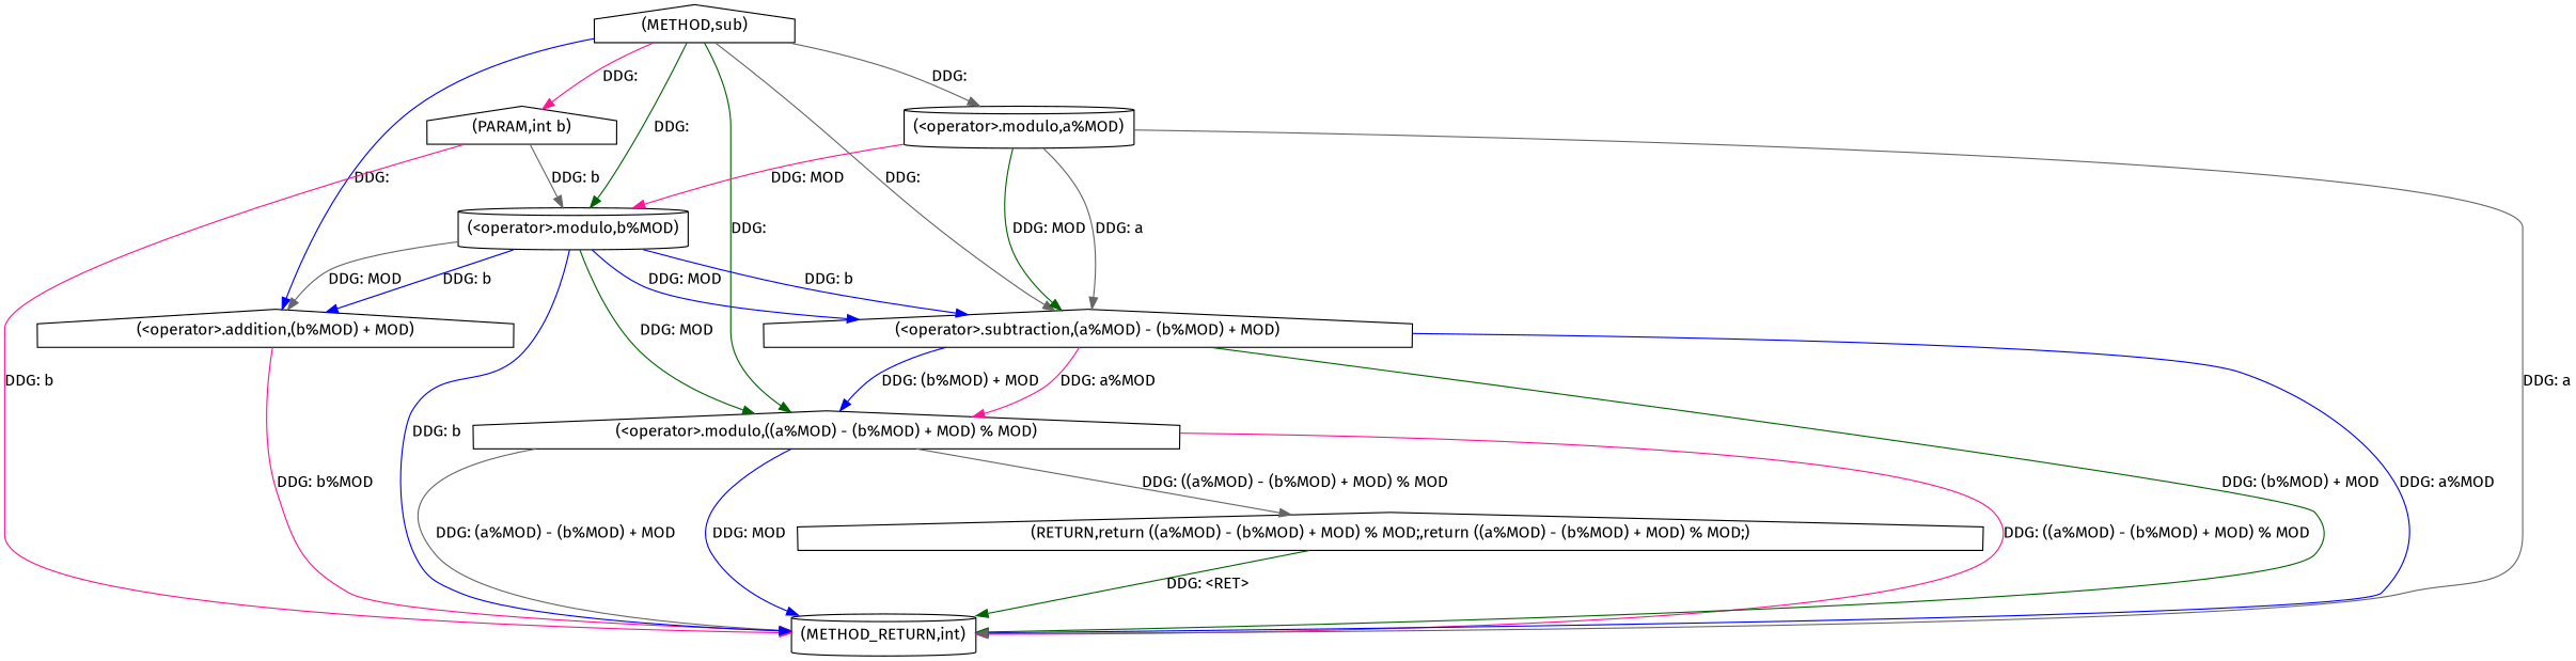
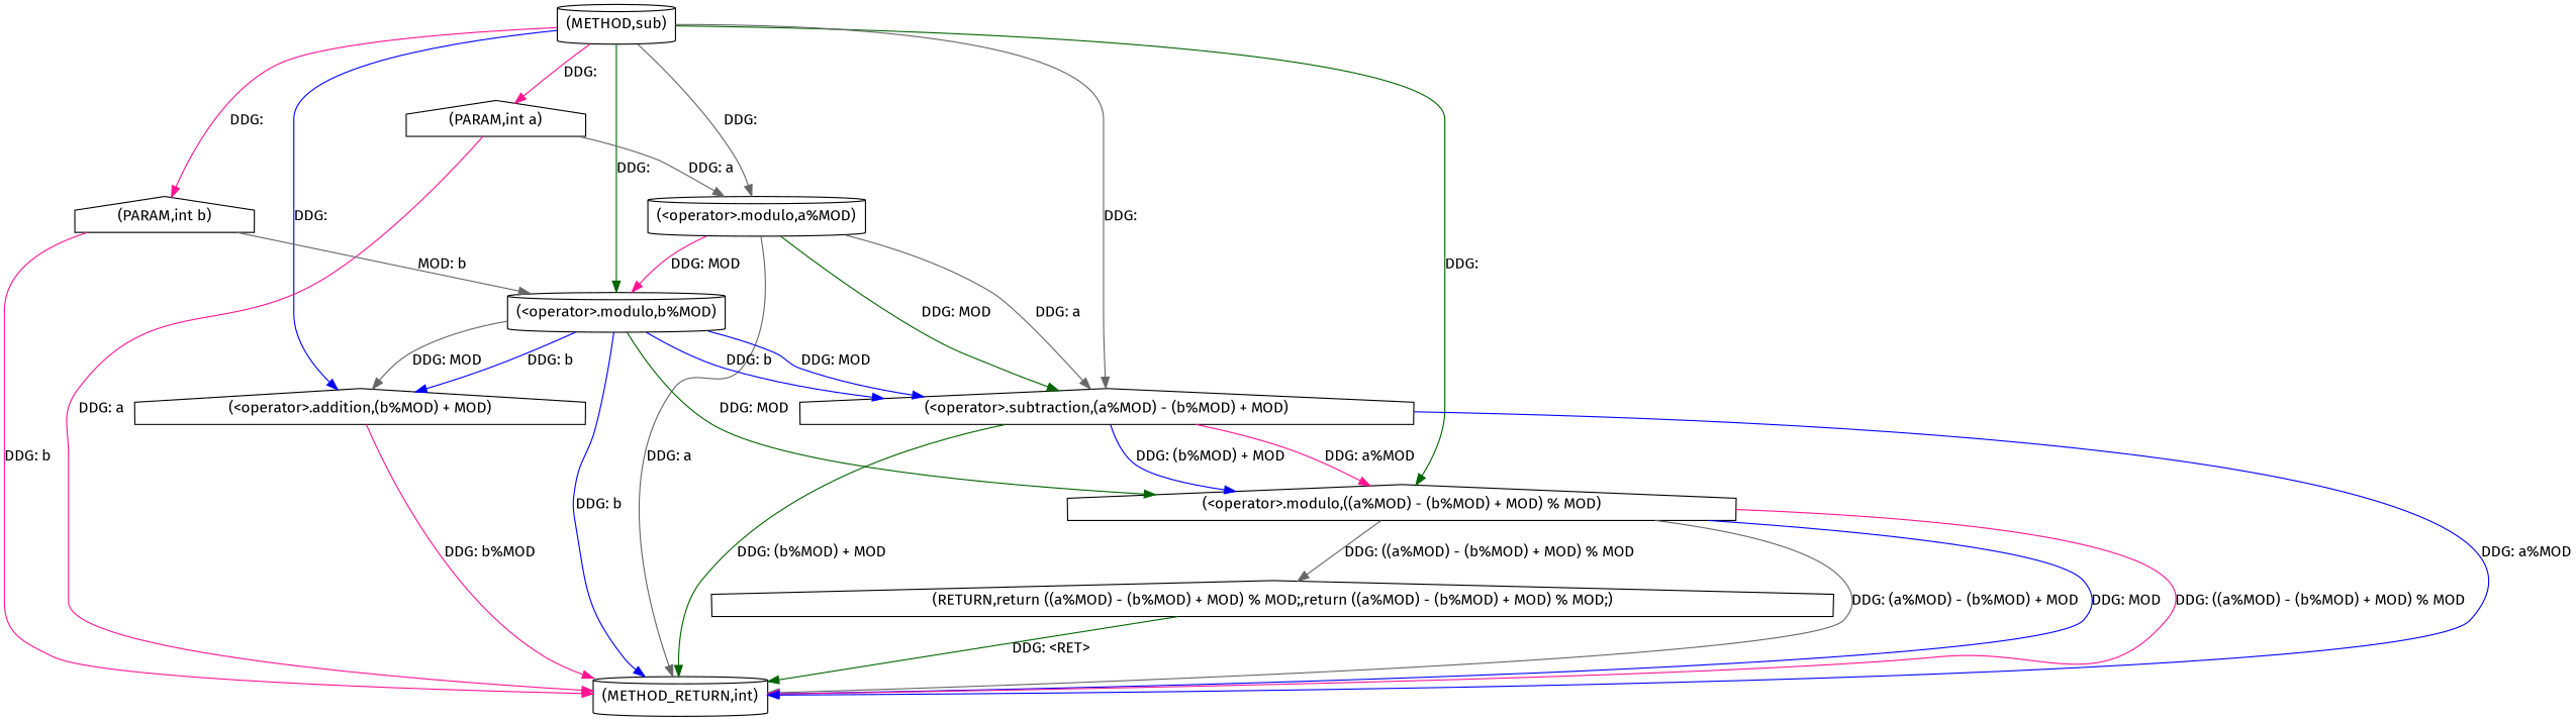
  digraph {
    fontname="Fira Sans"
    node [fontname="Fira Sans" shape=house]
    edge [color=gray40 fontname="Fira Sans"]
-   n1 [label="(METHOD,sub)"]
+   n1 [label="(METHOD,sub)" shape=cylinder]
+   n2 [label="(PARAM,int a)"]
    n3 [label="(PARAM,int b)"]
    n4 [label="(<operator>.modulo,((a%MOD) - (b%MOD) + MOD) % MOD)"]
    n5 [label="(<operator>.subtraction,(a%MOD) - (b%MOD) + MOD)"]
    n6 [label="(<operator>.modulo,a%MOD)" shape=cylinder]
    n7 [label="(<operator>.addition,(b%MOD) + MOD)"]
    n8 [label="(<operator>.modulo,b%MOD)" shape=cylinder]
    n9 [label="(METHOD_RETURN,int)" shape=cylinder]
    n10 [label="(RETURN,return ((a%MOD) - (b%MOD) + MOD) % MOD;,return ((a%MOD) - (b%MOD) + MOD) % MOD;)"]
+   n1 -> n2 [color=deeppink label="DDG: "]
    n1 -> n3 [color=deeppink label="DDG: "]
    n1 -> n4 [color=darkgreen label="DDG: "]
    n1 -> n5 [label="DDG: "]
    n1 -> n6 [label="DDG: "]
    n1 -> n7 [color=blue label="DDG: "]
    n1 -> n8 [color=darkgreen label="DDG: "]
-   n3 -> n8 [label="DDG: b"]
+   n2 -> n6 [label="DDG: a"]
+   n2 -> n9 [color=deeppink label="DDG: a"]
+   n3 -> n8 [label="MOD: b"]
    n3 -> n9 [color=deeppink label="DDG: b"]
    n4 -> n9 [label="DDG: (a%MOD) - (b%MOD) + MOD"]
    n4 -> n9 [color=blue label="DDG: MOD"]
    n4 -> n9 [color=deeppink label="DDG: ((a%MOD) - (b%MOD) + MOD) % MOD"]
    n4 -> n10 [label="DDG: ((a%MOD) - (b%MOD) + MOD) % MOD"]
    n5 -> n4 [color=blue label="DDG: (b%MOD) + MOD"]
    n5 -> n4 [color=deeppink label="DDG: a%MOD"]
    n5 -> n9 [color=blue label="DDG: a%MOD"]
    n5 -> n9 [color=darkgreen label="DDG: (b%MOD) + MOD"]
    n6 -> n5 [color=darkgreen label="DDG: MOD"]
    n6 -> n5 [label="DDG: a"]
    n6 -> n8 [color=deeppink label="DDG: MOD"]
    n6 -> n9 [label="DDG: a"]
    n7 -> n9 [color=deeppink label="DDG: b%MOD"]
    n8 -> n4 [color=darkgreen label="DDG: MOD"]
    n8 -> n5 [color=blue label="DDG: b"]
    n8 -> n5 [color=blue label="DDG: MOD"]
    n8 -> n7 [color=blue label="DDG: b"]
    n8 -> n7 [label="DDG: MOD"]
    n8 -> n9 [color=blue label="DDG: b"]
    n10 -> n9 [color=darkgreen label="DDG: <RET>"]
  }
